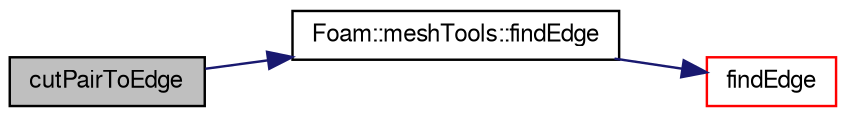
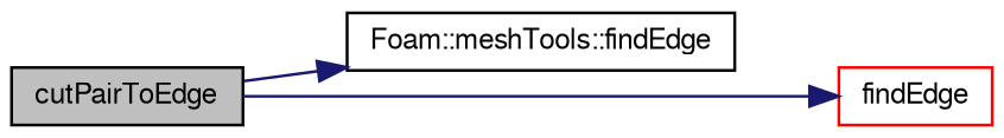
  digraph {
    rankdir=LR
    node [color=black fontname=FreeSans fontsize=10 shape=record]
    edge [color=midnightblue fontname=FreeSans fontsize=10 labelfontname=FreeSans labelfontsize=10 style=solid]
    n1 [fillcolor=grey75 fontcolor=black height=0.2 label=cutPairToEdge style=filled width=0.4]
    n2 [height=0.2 label="Foam::meshTools::findEdge" width=0.4]
    n3 [color=red height=0.2 label=findEdge width=0.4]
    n1 -> n2
-   n2 -> n3
+   n1 -> n3
  }
